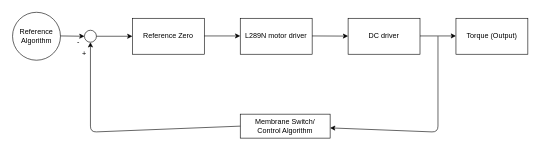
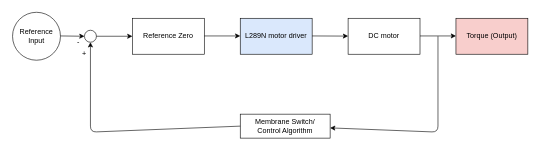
  <mxCell id="0" />
  <mxCell id="1" parent="0" />
- <mxCell id="2" value="Reference&lt;br&gt;Algorithm" style="ellipse;whiteSpace=wrap;html=1;aspect=fixed;" vertex="1" parent="1"><mxGeometry x="20" y="20" width="80" height="80" as="geometry" /></mxCell>
+ <mxCell id="2" value="Reference&lt;br&gt;Input" style="ellipse;whiteSpace=wrap;html=1;aspect=fixed;" vertex="1" parent="1"><mxGeometry x="20" y="20" width="80" height="80" as="geometry" /></mxCell>
  <mxCell id="3" value="" style="endArrow=classic;html=1;" edge="1" parent="1"><mxGeometry relative="1" as="geometry"><mxPoint x="100" y="59.5" as="sourcePoint" /><mxPoint x="140" y="60" as="targetPoint" /></mxGeometry></mxCell>
  <mxCell id="4" value="" style="ellipse;whiteSpace=wrap;html=1;aspect=fixed;" vertex="1" parent="1"><mxGeometry x="140" y="50" width="20" height="20" as="geometry" /></mxCell>
  <mxCell id="5" value="" style="endArrow=classic;html=1;exitX=1;exitY=0.5;exitDx=0;exitDy=0;" edge="1" parent="1" source="4"><mxGeometry width="50" height="50" relative="1" as="geometry"><mxPoint x="330" y="250" as="sourcePoint" /><mxPoint x="220" y="60" as="targetPoint" /></mxGeometry></mxCell>
  <mxCell id="6" value="Reference Zero" style="whiteSpace=wrap;html=1;align=center;treeFolding=1;treeMoving=1;newEdgeStyle={&quot;edgeStyle&quot;:&quot;elbowEdgeStyle&quot;,&quot;startArrow&quot;:&quot;none&quot;,&quot;endArrow&quot;:&quot;none&quot;};" vertex="1" parent="1"><mxGeometry x="220" y="30" width="120" height="60" as="geometry" /></mxCell>
  <mxCell id="7" value="" style="endArrow=classic;html=1;exitX=1;exitY=0.5;exitDx=0;exitDy=0;" edge="1" parent="1"><mxGeometry width="50" height="50" relative="1" as="geometry"><mxPoint x="340" y="59.5" as="sourcePoint" /><mxPoint x="400" y="59.5" as="targetPoint" /></mxGeometry></mxCell>
- <mxCell id="8" value="L289N motor driver" style="whiteSpace=wrap;html=1;align=center;treeFolding=1;treeMoving=1;newEdgeStyle={&quot;edgeStyle&quot;:&quot;elbowEdgeStyle&quot;,&quot;startArrow&quot;:&quot;none&quot;,&quot;endArrow&quot;:&quot;none&quot;};" vertex="1" parent="1"><mxGeometry x="400" y="30" width="120" height="60" as="geometry" /></mxCell>
+ <mxCell id="8" value="L289N motor driver" style="whiteSpace=wrap;html=1;align=center;treeFolding=1;treeMoving=1;newEdgeStyle={&quot;edgeStyle&quot;:&quot;elbowEdgeStyle&quot;,&quot;startArrow&quot;:&quot;none&quot;,&quot;endArrow&quot;:&quot;none&quot;};fillColor=#dae8fc;" vertex="1" parent="1"><mxGeometry x="400" y="30" width="120" height="60" as="geometry" /></mxCell>
  <mxCell id="9" value="" style="endArrow=classic;html=1;exitX=1;exitY=0.5;exitDx=0;exitDy=0;" edge="1" parent="1" target="10"><mxGeometry width="50" height="50" relative="1" as="geometry"><mxPoint x="520" y="59.5" as="sourcePoint" /><mxPoint x="580" y="59.5" as="targetPoint" /></mxGeometry></mxCell>
- <mxCell id="10" value="DC driver" style="whiteSpace=wrap;html=1;align=center;treeFolding=1;treeMoving=1;newEdgeStyle={&quot;edgeStyle&quot;:&quot;elbowEdgeStyle&quot;,&quot;startArrow&quot;:&quot;none&quot;,&quot;endArrow&quot;:&quot;none&quot;};" vertex="1" parent="1"><mxGeometry x="580" y="30" width="120" height="60" as="geometry" /></mxCell>
+ <mxCell id="10" value="DC motor" style="whiteSpace=wrap;html=1;align=center;treeFolding=1;treeMoving=1;newEdgeStyle={&quot;edgeStyle&quot;:&quot;elbowEdgeStyle&quot;,&quot;startArrow&quot;:&quot;none&quot;,&quot;endArrow&quot;:&quot;none&quot;};" vertex="1" parent="1"><mxGeometry x="580" y="30" width="120" height="60" as="geometry" /></mxCell>
  <mxCell id="11" value="" style="endArrow=classic;html=1;exitX=1;exitY=0.5;exitDx=0;exitDy=0;" edge="1" parent="1"><mxGeometry width="50" height="50" relative="1" as="geometry"><mxPoint x="700" y="59.5" as="sourcePoint" /><mxPoint x="760" y="59.5" as="targetPoint" /></mxGeometry></mxCell>
- <mxCell id="12" value="Torque (Output)" style="whiteSpace=wrap;html=1;align=center;treeFolding=1;treeMoving=1;newEdgeStyle={&quot;edgeStyle&quot;:&quot;elbowEdgeStyle&quot;,&quot;startArrow&quot;:&quot;none&quot;,&quot;endArrow&quot;:&quot;none&quot;};" vertex="1" parent="1"><mxGeometry x="760" y="30" width="120" height="60" as="geometry" /></mxCell>
+ <mxCell id="12" value="Torque (Output)" style="whiteSpace=wrap;html=1;align=center;treeFolding=1;treeMoving=1;newEdgeStyle={&quot;edgeStyle&quot;:&quot;elbowEdgeStyle&quot;,&quot;startArrow&quot;:&quot;none&quot;,&quot;endArrow&quot;:&quot;none&quot;};fillColor=#f8cecc;" vertex="1" parent="1"><mxGeometry x="760" y="30" width="120" height="60" as="geometry" /></mxCell>
  <mxCell id="13" value="" style="endArrow=classic;html=1;" edge="1" parent="1" target="14"><mxGeometry width="50" height="50" relative="1" as="geometry"><mxPoint x="730" y="60" as="sourcePoint" /><mxPoint x="520" y="220" as="targetPoint" /><Array as="points"><mxPoint x="730" y="220" /></Array></mxGeometry></mxCell>
  <mxCell id="14" value="Membrane Switch/&lt;br&gt;Control Algorithm" style="whiteSpace=wrap;html=1;align=center;treeFolding=1;treeMoving=1;newEdgeStyle={&quot;edgeStyle&quot;:&quot;elbowEdgeStyle&quot;,&quot;startArrow&quot;:&quot;none&quot;,&quot;endArrow&quot;:&quot;none&quot;};" vertex="1" parent="1"><mxGeometry x="400" y="190" width="150" height="40" as="geometry" /></mxCell>
  <mxCell id="15" value="" style="endArrow=classic;html=1;exitX=0;exitY=0.5;exitDx=0;exitDy=0;entryX=0.5;entryY=1;entryDx=0;entryDy=0;" edge="1" parent="1" source="14" target="4"><mxGeometry width="50" height="50" relative="1" as="geometry"><mxPoint x="440" y="240" as="sourcePoint" /><mxPoint x="490" y="190" as="targetPoint" /><Array as="points"><mxPoint x="150" y="220" /></Array></mxGeometry></mxCell>
  <mxCell id="16" value="+" style="text;html=1;strokeColor=none;fillColor=none;align=center;verticalAlign=middle;whiteSpace=wrap;rounded=0;" vertex="1" parent="1"><mxGeometry x="120" y="80" width="40" height="20" as="geometry" /></mxCell>
  <mxCell id="17" value="-" style="text;html=1;strokeColor=none;fillColor=none;align=center;verticalAlign=middle;whiteSpace=wrap;rounded=0;" vertex="1" parent="1"><mxGeometry x="110" y="60" width="40" height="20" as="geometry" /></mxCell>
